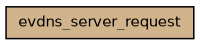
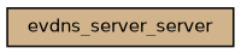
  digraph {
    rankdir=LR
-   n1 [color=black fillcolor=tan fontname=Helvetica fontsize=10 height=0.2 label=evdns_server_request shape=record style=filled width=0.4]
+   n1 [color=black fillcolor=tan fontname=Helvetica fontsize=10 height=0.2 label=evdns_server_server shape=record style=filled width=0.4]
  }
